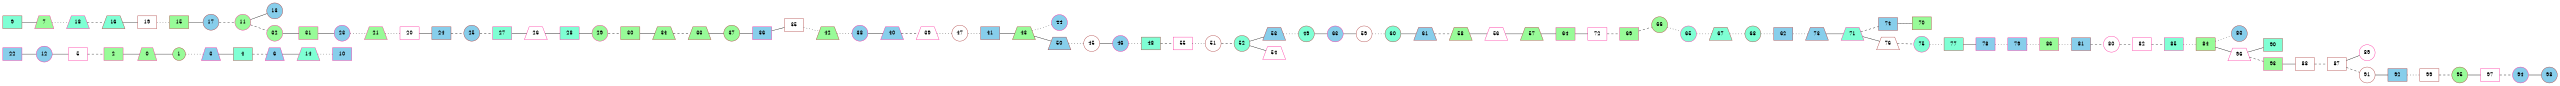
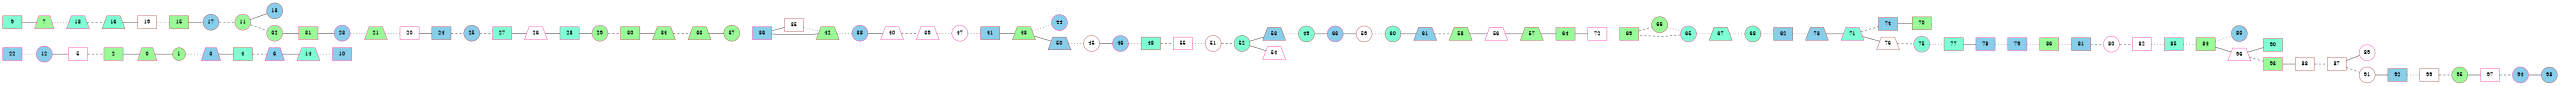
  graph {
    rankdir=LR
    node [color=brown fillcolor=skyblue shape=box style=filled]
    edge [style=solid]
    22 [color=deeppink]
    12 [color=deeppink shape=circle]
    5 [color=deeppink fillcolor=white]
    2 [color=deeppink fillcolor=palegreen]
    0 [color=deeppink fillcolor=palegreen shape=trapezium]
    1 [fillcolor=palegreen shape=circle]
    3 [color=deeppink shape=trapezium]
    4 [fillcolor=aquamarine]
    6 [color=deeppink shape=trapezium]
    14 [color=deeppink fillcolor=aquamarine shape=trapezium]
    10 [color=deeppink]
    9 [fillcolor=aquamarine]
    7 [color=deeppink fillcolor=palegreen shape=trapezium]
    18 [color=deeppink fillcolor=aquamarine shape=trapezium]
    16 [fillcolor=aquamarine shape=trapezium]
    19 [fillcolor=white]
    15 [fillcolor=palegreen]
    17 [shape=circle]
    11 [color=deeppink fillcolor=palegreen shape=circle]
    13 [shape=circle]
    32 [color=deeppink fillcolor=palegreen shape=circle]
    31 [color=deeppink fillcolor=palegreen]
    23 [color=deeppink shape=circle]
    21 [color=deeppink fillcolor=palegreen shape=trapezium]
    20 [color=deeppink fillcolor=white]
    24
    25 [shape=circle]
    27 [color=deeppink fillcolor=aquamarine]
    26 [color=deeppink fillcolor=white shape=trapezium]
    28 [color=deeppink fillcolor=aquamarine]
    29 [color=deeppink fillcolor=palegreen shape=circle]
    30 [fillcolor=palegreen]
    34 [fillcolor=palegreen shape=trapezium]
    33 [fillcolor=palegreen shape=trapezium]
    37 [fillcolor=palegreen shape=circle]
    36 [color=deeppink]
    35 [fillcolor=white]
    42 [fillcolor=palegreen shape=trapezium]
    38 [color=deeppink shape=circle]
-   40 [color=deeppink shape=trapezium]
+   40 [color=deeppink fillcolor=white shape=trapezium]
    39 [color=deeppink fillcolor=white shape=trapezium]
-   47 [fillcolor=white shape=circle]
+   47 [color=deeppink fillcolor=white shape=circle]
    41
    43 [fillcolor=palegreen shape=trapezium]
    44 [color=deeppink shape=circle]
    50 [shape=trapezium]
    45 [fillcolor=white shape=circle]
    46 [color=deeppink shape=circle]
    48 [fillcolor=aquamarine]
    55 [color=deeppink fillcolor=white]
    51 [fillcolor=white shape=circle]
    52 [fillcolor=aquamarine shape=circle]
    53 [shape=trapezium]
    54 [color=deeppink fillcolor=white shape=trapezium]
    49 [fillcolor=aquamarine shape=circle]
    63 [color=deeppink shape=circle]
    59 [fillcolor=white shape=circle]
    60 [fillcolor=aquamarine shape=circle]
    61 [shape=trapezium]
    58 [fillcolor=palegreen shape=trapezium]
    56 [color=deeppink fillcolor=white shape=trapezium]
    57 [fillcolor=palegreen shape=trapezium]
    64 [color=deeppink fillcolor=palegreen]
    72 [color=deeppink fillcolor=white]
    69 [color=deeppink fillcolor=palegreen]
    66 [fillcolor=palegreen shape=circle]
    65 [color=deeppink fillcolor=aquamarine shape=circle]
    67 [fillcolor=aquamarine shape=trapezium]
    68 [fillcolor=aquamarine shape=circle]
    62
    73 [shape=trapezium]
    71 [color=deeppink fillcolor=aquamarine shape=trapezium]
    74
    76 [fillcolor=white shape=trapezium]
    70 [fillcolor=palegreen]
    75 [color=deeppink fillcolor=aquamarine shape=circle]
    77 [fillcolor=aquamarine]
    78 [color=deeppink]
    79 [color=deeppink]
    86 [color=deeppink fillcolor=palegreen]
    81
    80 [color=deeppink fillcolor=white shape=circle]
    82 [color=deeppink fillcolor=white]
    85 [color=deeppink fillcolor=aquamarine]
    84 [fillcolor=palegreen]
    83 [shape=circle]
    96 [color=deeppink fillcolor=white shape=trapezium]
    90 [fillcolor=aquamarine]
    93 [color=deeppink fillcolor=palegreen]
    88 [fillcolor=white]
    87 [fillcolor=white]
    89 [color=deeppink fillcolor=white shape=circle]
    91 [fillcolor=white shape=circle]
    92
    99 [fillcolor=white]
    95 [fillcolor=palegreen shape=circle]
    97 [color=deeppink fillcolor=white]
    94 [color=deeppink shape=circle]
    98 [shape=circle]
-   22 -- 12
+   22 -- 12 [style=dotted]
    12 -- 5
    5 -- 2 [style=dashed]
    2 -- 0
    0 -- 1
    1 -- 3 [style=dotted]
    3 -- 4
    4 -- 6 [style=dashed]
    6 -- 14
    14 -- 10 [style=dotted]
    9 -- 7
    7 -- 18 [style=dotted]
    18 -- 16 [style=dashed]
    16 -- 19
    19 -- 15 [style=dotted]
    15 -- 17
    17 -- 11 [style=dashed]
    11 -- 13
    11 -- 32 [style=dashed]
    32 -- 31
    31 -- 23
    23 -- 21 [style=dotted]
    21 -- 20 [style=dotted]
    20 -- 24
    24 -- 25 [style=dashed]
    25 -- 27 [style=dashed]
    27 -- 26
    26 -- 28
    28 -- 29
    29 -- 30 [style=dashed]
    30 -- 34
    34 -- 33 [style=dashed]
    33 -- 37
-   37 -- 36
+   42 -- 36
    36 -- 35
    35 -- 42 [style=dotted]
    42 -- 38 [style=dotted]
    38 -- 40
    40 -- 39 [style=dashed]
    39 -- 47 [style=dotted]
    47 -- 41 [style=dotted]
    41 -- 43
    43 -- 44 [style=dotted]
    43 -- 50
    50 -- 45 [style=dotted]
    45 -- 46
    46 -- 48 [style=dotted]
    48 -- 55 [style=dashed]
    55 -- 51 [style=dotted]
    51 -- 52 [style=dashed]
    52 -- 53
    52 -- 54
    53 -- 49 [style=dotted]
    49 -- 63
    63 -- 59
    59 -- 60 [style=dotted]
    60 -- 61
    61 -- 58 [style=dashed]
    58 -- 56
    56 -- 57
    57 -- 64
    64 -- 72
-   72 -- 69 [style=dashed]
+   65 -- 69 [style=dashed]
    69 -- 66 [style=dashed]
    66 -- 65 [style=dotted]
    65 -- 67 [style=dotted]
    67 -- 68 [style=dotted]
    68 -- 62 [style=dotted]
    62 -- 73 [style=dotted]
    73 -- 71
    71 -- 74 [style=dashed]
    71 -- 76
    74 -- 70
    76 -- 75 [style=dashed]
    75 -- 77 [style=dotted]
    77 -- 78
    78 -- 79 [style=dotted]
    79 -- 86 [style=dotted]
    86 -- 81 [style=dotted]
    81 -- 80 [style=dashed]
    80 -- 82 [style=dashed]
-   82 -- 85 [style=dashed]
+   82 -- 85 [style=dotted]
    85 -- 84 [style=dotted]
    84 -- 83 [style=dotted]
    84 -- 96
    96 -- 90
    96 -- 93 [style=dashed]
    93 -- 88
    88 -- 87 [style=dashed]
    87 -- 89
    87 -- 91 [style=dashed]
    91 -- 92
    92 -- 99 [style=dotted]
    99 -- 95 [style=dashed]
    95 -- 97
    97 -- 94 [style=dashed]
    94 -- 98
  }
